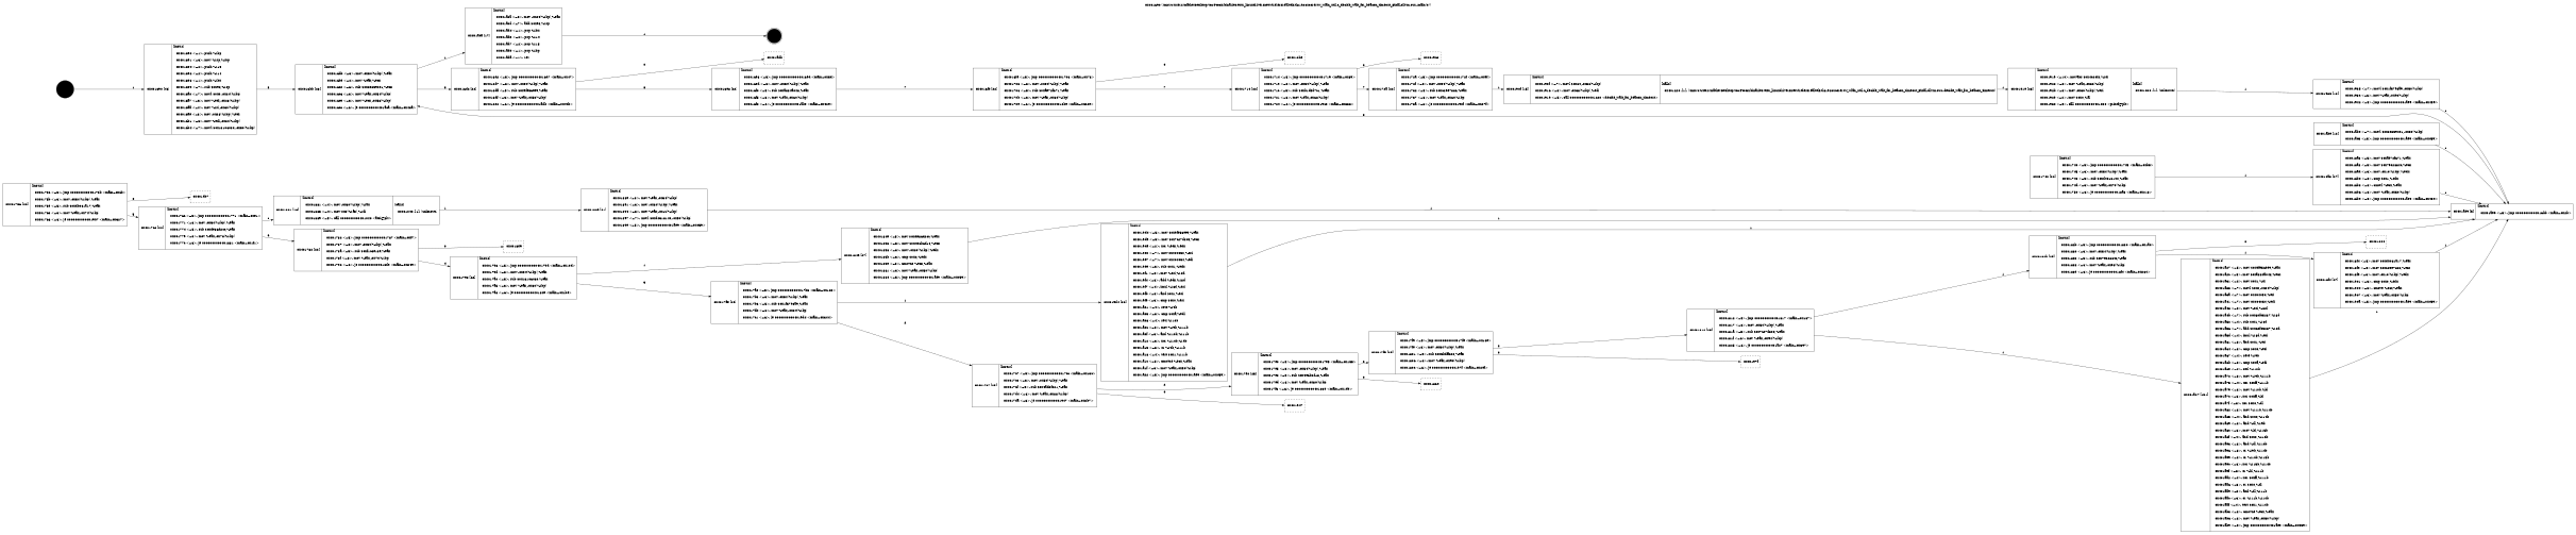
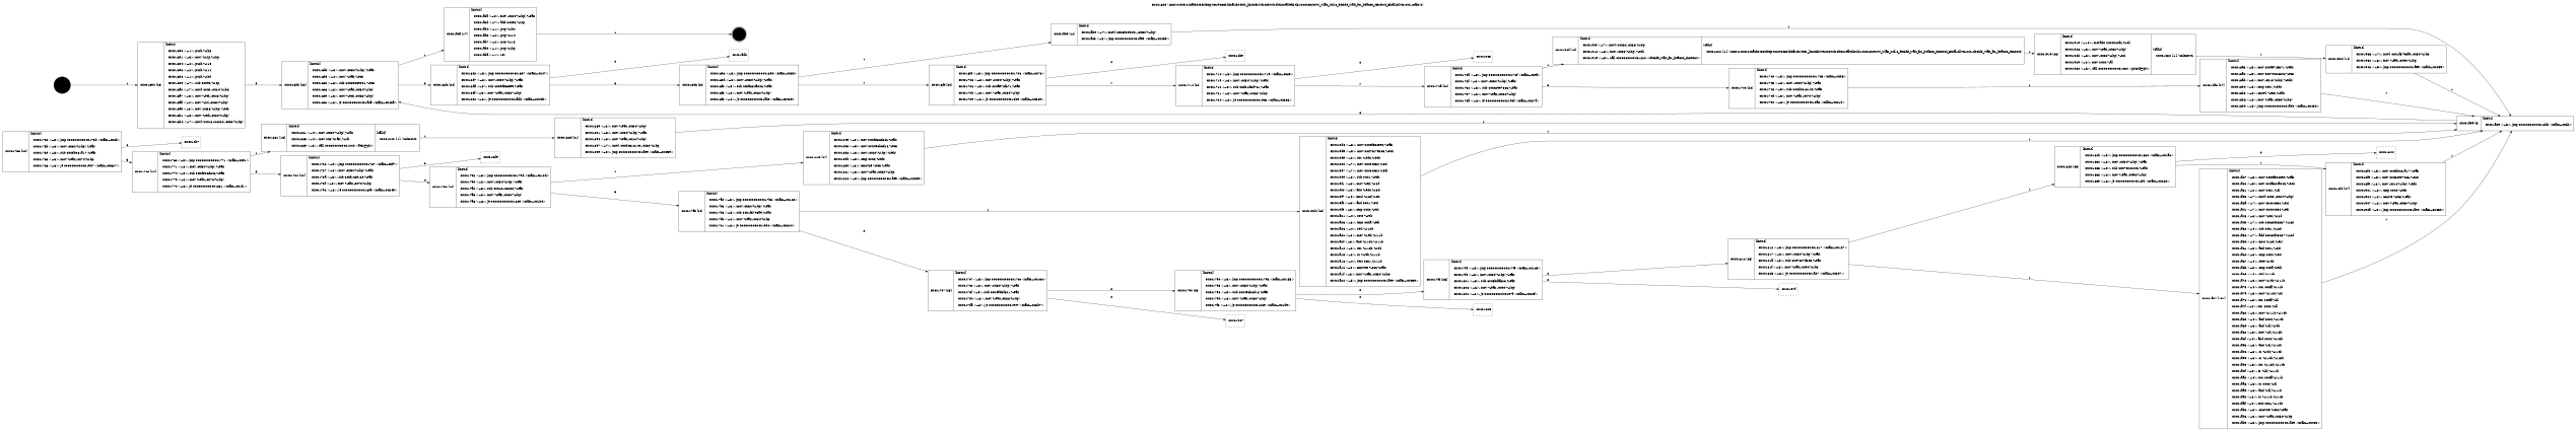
  digraph {
    label="0x401690 (/mnt/c/Users/mathe/Desktop/tcc/POCII/binaries/extr_linuxdriversnetwirelessrealtekrtl8192cucorertw_wlan_util.c_decide_wait_for_beacon_timeout_Final-ollvm.out::main(0))"
    labelloc=t
    rankdir=LR
    node [shape=record]
    Entry [fillcolor=black height=0.3 shape=circle style=filled width=0.3]
    n2 [label="{\n     0x401690 [43]\l\n     | [instrs]\l\n     &nbsp;&nbsp;0x401690 \<+1\>: push %rbp\l\n     &nbsp;&nbsp;0x401691 \<+3\>: mov %rsp,%rbp\l\n     &nbsp;&nbsp;0x401694 \<+2\>: push %r15\l\n     &nbsp;&nbsp;0x401696 \<+2\>: push %r14\l\n     &nbsp;&nbsp;0x401698 \<+1\>: push %rbx\l\n     &nbsp;&nbsp;0x401699 \<+7\>: sub $0x98,%rsp\l\n     &nbsp;&nbsp;0x4016a0 \<+7\>: movl $0x0,-0x24(%rbp)\l\n     &nbsp;&nbsp;0x4016a7 \<+3\>: mov %edi,-0x28(%rbp)\l\n     &nbsp;&nbsp;0x4016aa \<+4\>: mov %rsi,-0x30(%rbp)\l\n     &nbsp;&nbsp;0x4016ae \<+3\>: mov -0x28(%rbp),%edi\l\n     &nbsp;&nbsp;0x4016b1 \<+3\>: mov %edi,-0x20(%rbp)\l\n     &nbsp;&nbsp;0x4016b4 \<+7\>: movl $0x13106030,-0x50(%rbp)\l\n  }"]
    n3 [label="{\n     0x4016bb [23]\l\n     | [instrs]\l\n     &nbsp;&nbsp;0x4016bb \<+3\>: mov -0x50(%rbp),%eax\l\n     &nbsp;&nbsp;0x4016be \<+2\>: mov %eax,%ecx\l\n     &nbsp;&nbsp;0x4016c0 \<+6\>: sub $0x8e8590e1,%ecx\l\n     &nbsp;&nbsp;0x4016c6 \<+3\>: mov %eax,-0x54(%rbp)\l\n     &nbsp;&nbsp;0x4016c9 \<+3\>: mov %ecx,-0x58(%rbp)\l\n     &nbsp;&nbsp;0x4016cc \<+6\>: je 0000000000401aca \<main+0x43a\>\l\n  }"]
    n4 [label="{\n     0x401aca [17]\l\n     | [instrs]\l\n     &nbsp;&nbsp;0x401aca \<+3\>: mov -0x24(%rbp),%eax\l\n     &nbsp;&nbsp;0x401acd \<+7\>: add $0x98,%rsp\l\n     &nbsp;&nbsp;0x401ad4 \<+1\>: pop %rbx\l\n     &nbsp;&nbsp;0x401ad5 \<+2\>: pop %r14\l\n     &nbsp;&nbsp;0x401ad7 \<+2\>: pop %r15\l\n     &nbsp;&nbsp;0x401ad9 \<+1\>: pop %rbp\l\n     &nbsp;&nbsp;0x401ada \<+1\>: ret\l\n  }"]
    n5 [label="{\n     0x4016d2 [22]\l\n     | [instrs]\l\n     &nbsp;&nbsp;0x4016d2 \<+5\>: jmp 00000000004016d7 \<main+0x47\>\l\n     &nbsp;&nbsp;0x4016d7 \<+3\>: mov -0x54(%rbp),%eax\l\n     &nbsp;&nbsp;0x4016da \<+5\>: sub $0x9fe56ee9,%eax\l\n     &nbsp;&nbsp;0x4016df \<+3\>: mov %eax,-0x5c(%rbp)\l\n     &nbsp;&nbsp;0x4016e2 \<+6\>: je 0000000000401adb \<main+0x44b\>\l\n  }"]
    Exit [fillcolor=black height=0.3 peripheries=2 shape=circle style=filled width=0.3]
    n7 [label="{\n     0x401adb\l\n  }" style=dashed]
    n8 [label="{\n     0x4016e8 [22]\l\n     | [instrs]\l\n     &nbsp;&nbsp;0x4016e8 \<+5\>: jmp 00000000004016ed \<main+0x5d\>\l\n     &nbsp;&nbsp;0x4016ed \<+3\>: mov -0x54(%rbp),%eax\l\n     &nbsp;&nbsp;0x4016f0 \<+5\>: sub $0xa884a048,%eax\l\n     &nbsp;&nbsp;0x4016f5 \<+3\>: mov %eax,-0x60(%rbp)\l\n     &nbsp;&nbsp;0x4016f8 \<+6\>: je 0000000000401abe \<main+0x42e\>\l\n  }"]
    n9 [label="{\n     0x401abe [12]\l\n     | [instrs]\l\n     &nbsp;&nbsp;0x401abe \<+7\>: movl $0x8e8590e1,-0x50(%rbp)\l\n     &nbsp;&nbsp;0x401ac5 \<+5\>: jmp 0000000000401ae9 \<main+0x459\>\l\n  }"]
    n10 [label="{\n     0x4016fe [22]\l\n     | [instrs]\l\n     &nbsp;&nbsp;0x4016fe \<+5\>: jmp 0000000000401703 \<main+0x73\>\l\n     &nbsp;&nbsp;0x401703 \<+3\>: mov -0x54(%rbp),%eax\l\n     &nbsp;&nbsp;0x401706 \<+5\>: sub $0xae72f671,%eax\l\n     &nbsp;&nbsp;0x40170b \<+3\>: mov %eax,-0x64(%rbp)\l\n     &nbsp;&nbsp;0x40170e \<+6\>: je 00000000004018be \<main+0x22e\>\l\n  }"]
    n11 [label="{\n     0x401ae9 [5]\l\n     | [instrs]\l\n     &nbsp;&nbsp;0x401ae9 \<+5\>: jmp 00000000004016bb \<main+0x2b\>\l\n  }"]
    n12 [label="{\n     0x4018be\l\n  }" style=dashed]
    n13 [label="{\n     0x401714 [22]\l\n     | [instrs]\l\n     &nbsp;&nbsp;0x401714 \<+5\>: jmp 0000000000401719 \<main+0x89\>\l\n     &nbsp;&nbsp;0x401719 \<+3\>: mov -0x54(%rbp),%eax\l\n     &nbsp;&nbsp;0x40171c \<+5\>: sub $0xb1d5d7c1,%eax\l\n     &nbsp;&nbsp;0x401721 \<+3\>: mov %eax,-0x68(%rbp)\l\n     &nbsp;&nbsp;0x401724 \<+6\>: je 00000000004019c3 \<main+0x333\>\l\n  }"]
    n14 [label="{\n     0x401935 [18]\l\n     | [instrs]\l\n     &nbsp;&nbsp;0x401935 \<+7\>: movl $0x1f5798a9,-0x50(%rbp)\l\n     &nbsp;&nbsp;0x40193c \<+6\>: mov %eax,-0x9c(%rbp)\l\n     &nbsp;&nbsp;0x401942 \<+5\>: jmp 0000000000401ae9 \<main+0x459\>\l\n  }"]
    n15 [label="{\n     0x4019c3\l\n  }" style=dashed]
    n16 [label="{\n     0x40172a [22]\l\n     | [instrs]\l\n     &nbsp;&nbsp;0x40172a \<+5\>: jmp 000000000040172f \<main+0x9f\>\l\n     &nbsp;&nbsp;0x40172f \<+3\>: mov -0x54(%rbp),%eax\l\n     &nbsp;&nbsp;0x401732 \<+5\>: sub $0xc29e7886,%eax\l\n     &nbsp;&nbsp;0x401737 \<+3\>: mov %eax,-0x6c(%rbp)\l\n     &nbsp;&nbsp;0x40173a \<+6\>: je 000000000040190f \<main+0x27f\>\l\n  }"]
    n17 [label="{\n     0x40191e [23]\l\n     | [instrs]\l\n     &nbsp;&nbsp;0x40191e \<+10\>: movabs $0x4020f2,%rdi\l\n     &nbsp;&nbsp;0x401928 \<+3\>: mov %eax,-0x3c(%rbp)\l\n     &nbsp;&nbsp;0x40192b \<+3\>: mov -0x3c(%rbp),%esi\l\n     &nbsp;&nbsp;0x40192e \<+2\>: mov $0x0,%al\l\n     &nbsp;&nbsp;0x401930 \<+5\>: call 0000000000401030 \<printf@plt\>\l\n     | [calls]\l\n     &nbsp;&nbsp;0x401030 \{1\} (unknown)\l\n  }"]
    n18 [label="{\n     0x40190f [15]\l\n     | [instrs]\l\n     &nbsp;&nbsp;0x40190f \<+7\>: movl $0x64,-0x38(%rbp)\l\n     &nbsp;&nbsp;0x401916 \<+3\>: mov -0x38(%rbp),%edi\l\n     &nbsp;&nbsp;0x401919 \<+5\>: call 0000000000401220 \<decide_wait_for_beacon_timeout\>\l\n     | [calls]\l\n     &nbsp;&nbsp;0x401220 \{1\} (/mnt/c/Users/mathe/Desktop/tcc/POCII/binaries/extr_linuxdriversnetwirelessrealtekrtl8192cucorertw_wlan_util.c_decide_wait_for_beacon_timeout_Final-ollvm.out::decide_wait_for_beacon_timeout)\l\n  }"]
    n19 [label="{\n     0x401740 [22]\l\n     | [instrs]\l\n     &nbsp;&nbsp;0x401740 \<+5\>: jmp 0000000000401745 \<main+0xb5\>\l\n     &nbsp;&nbsp;0x401745 \<+3\>: mov -0x54(%rbp),%eax\l\n     &nbsp;&nbsp;0x401748 \<+5\>: sub $0xd4318140,%eax\l\n     &nbsp;&nbsp;0x40174d \<+3\>: mov %eax,-0x70(%rbp)\l\n     &nbsp;&nbsp;0x401750 \<+6\>: je 00000000004018a3 \<main+0x213\>\l\n  }"]
    n20 [label="{\n     0x401844\l\n  }" style=dashed]
    n21 [label="{\n     0x4018a3 [27]\l\n     | [instrs]\l\n     &nbsp;&nbsp;0x4018a3 \<+5\>: mov $0xae72f671,%eax\l\n     &nbsp;&nbsp;0x4018a8 \<+5\>: mov $0x7e02884c,%ecx\l\n     &nbsp;&nbsp;0x4018ad \<+3\>: mov -0x1c(%rbp),%edx\l\n     &nbsp;&nbsp;0x4018b0 \<+3\>: cmp $0x1,%edx\l\n     &nbsp;&nbsp;0x4018b3 \<+3\>: cmovl %ecx,%eax\l\n     &nbsp;&nbsp;0x4018b6 \<+3\>: mov %eax,-0x50(%rbp)\l\n     &nbsp;&nbsp;0x4018b9 \<+5\>: jmp 0000000000401ae9 \<main+0x459\>\l\n  }"]
    n22 [label="{\n     0x4018f4 [27]\l\n     | [instrs]\l\n     &nbsp;&nbsp;0x4018f4 \<+5\>: mov $0xdb081a17,%eax\l\n     &nbsp;&nbsp;0x4018f9 \<+5\>: mov $0xc29e7886,%ecx\l\n     &nbsp;&nbsp;0x4018fe \<+3\>: mov -0x1c(%rbp),%edx\l\n     &nbsp;&nbsp;0x401901 \<+3\>: cmp $0x0,%edx\l\n     &nbsp;&nbsp;0x401904 \<+3\>: cmove %ecx,%eax\l\n     &nbsp;&nbsp;0x401907 \<+3\>: mov %eax,-0x50(%rbp)\l\n     &nbsp;&nbsp;0x40190a \<+5\>: jmp 0000000000401ae9 \<main+0x459\>\l\n  }"]
    n23 [label="{\n     0x401756 [22]\l\n     | [instrs]\l\n     &nbsp;&nbsp;0x401756 \<+5\>: jmp 000000000040175b \<main+0xcb\>\l\n     &nbsp;&nbsp;0x40175b \<+3\>: mov -0x54(%rbp),%eax\l\n     &nbsp;&nbsp;0x40175e \<+5\>: sub $0xdb081a17,%eax\l\n     &nbsp;&nbsp;0x401763 \<+3\>: mov %eax,-0x74(%rbp)\l\n     &nbsp;&nbsp;0x401766 \<+6\>: je 00000000004019b7 \<main+0x327\>\l\n  }"]
    n24 [label="{\n     0x4019b7\l\n  }" style=dashed]
    n25 [label="{\n     0x40176c [22]\l\n     | [instrs]\l\n     &nbsp;&nbsp;0x40176c \<+5\>: jmp 0000000000401771 \<main+0xe1\>\l\n     &nbsp;&nbsp;0x401771 \<+3\>: mov -0x54(%rbp),%eax\l\n     &nbsp;&nbsp;0x401774 \<+5\>: sub $0xde86d2cc,%eax\l\n     &nbsp;&nbsp;0x401779 \<+3\>: mov %eax,-0x78(%rbp)\l\n     &nbsp;&nbsp;0x40177c \<+6\>: je 0000000000401881 \<main+0x1f1\>\l\n  }"]
    n26 [label="{\n     0x40182b [25]\l\n     | [instrs]\l\n     &nbsp;&nbsp;0x40182b \<+5\>: jmp 0000000000401830 \<main+0x1a0\>\l\n     &nbsp;&nbsp;0x401830 \<+3\>: mov -0x54(%rbp),%eax\l\n     &nbsp;&nbsp;0x401833 \<+5\>: sub $0x7e02884c,%eax\l\n     &nbsp;&nbsp;0x401838 \<+6\>: mov %eax,-0x98(%rbp)\l\n     &nbsp;&nbsp;0x40183e \<+6\>: je 00000000004018f4 \<main+0x264\>\l\n  }"]
    n27 [label="{\n     0x401881 [13]\l\n     | [instrs]\l\n     &nbsp;&nbsp;0x401881 \<+4\>: mov -0x30(%rbp),%rax\l\n     &nbsp;&nbsp;0x401885 \<+4\>: mov 0x8(%rax),%rdi\l\n     &nbsp;&nbsp;0x401889 \<+5\>: call 0000000000401040 \<atoi@plt\>\l\n     | [calls]\l\n     &nbsp;&nbsp;0x401040 \{1\} (unknown)\l\n  }"]
    n28 [label="{\n     0x401782 [22]\l\n     | [instrs]\l\n     &nbsp;&nbsp;0x401782 \<+5\>: jmp 0000000000401787 \<main+0xf7\>\l\n     &nbsp;&nbsp;0x401787 \<+3\>: mov -0x54(%rbp),%eax\l\n     &nbsp;&nbsp;0x40178a \<+5\>: sub $0xf1c6e18e,%eax\l\n     &nbsp;&nbsp;0x40178f \<+3\>: mov %eax,-0x7c(%rbp)\l\n     &nbsp;&nbsp;0x401792 \<+6\>: je 00000000004018d9 \<main+0x249\>\l\n  }"]
    n29 [label="{\n     0x401a27 [151]\l\n     | [instrs]\l\n     &nbsp;&nbsp;0x401a27 \<+5\>: mov $0x9fe56ee9,%eax\l\n     &nbsp;&nbsp;0x401a2c \<+5\>: mov $0xa884a048,%ecx\l\n     &nbsp;&nbsp;0x401a31 \<+2\>: mov $0x1,%dl\l\n     &nbsp;&nbsp;0x401a33 \<+7\>: movl $0x0,-0x24(%rbp)\l\n     &nbsp;&nbsp;0x401a3a \<+7\>: mov 0x404050,%esi\l\n     &nbsp;&nbsp;0x401a41 \<+7\>: mov 0x404054,%edi\l\n     &nbsp;&nbsp;0x401a48 \<+3\>: mov %esi,%r8d\l\n     &nbsp;&nbsp;0x401a4b \<+7\>: sub $0x60f05237,%r8d\l\n     &nbsp;&nbsp;0x401a52 \<+4\>: sub $0x1,%r8d\l\n     &nbsp;&nbsp;0x401a56 \<+7\>: add $0x60f05237,%r8d\l\n     &nbsp;&nbsp;0x401a5d \<+4\>: imul %r8d,%esi\l\n     &nbsp;&nbsp;0x401a61 \<+3\>: and $0x1,%esi\l\n     &nbsp;&nbsp;0x401a64 \<+3\>: cmp $0x0,%esi\l\n     &nbsp;&nbsp;0x401a67 \<+4\>: sete %r9b\l\n     &nbsp;&nbsp;0x401a6b \<+3\>: cmp $0xa,%edi\l\n     &nbsp;&nbsp;0x401a6e \<+4\>: setl %r10b\l\n     &nbsp;&nbsp;0x401a72 \<+3\>: mov %r9b,%r11b\l\n     &nbsp;&nbsp;0x401a75 \<+4\>: xor $0xff,%r11b\l\n     &nbsp;&nbsp;0x401a79 \<+3\>: mov %r10b,%bl\l\n     &nbsp;&nbsp;0x401a7c \<+3\>: xor $0xff,%bl\l\n     &nbsp;&nbsp;0x401a7f \<+3\>: xor $0x0,%dl\l\n     &nbsp;&nbsp;0x401a82 \<+3\>: mov %r11b,%r14b\l\n     &nbsp;&nbsp;0x401a85 \<+4\>: and $0x0,%r14b\l\n     &nbsp;&nbsp;0x401a89 \<+3\>: and %dl,%r9b\l\n     &nbsp;&nbsp;0x401a8c \<+3\>: mov %bl,%r15b\l\n     &nbsp;&nbsp;0x401a8f \<+4\>: and $0x0,%r15b\l\n     &nbsp;&nbsp;0x401a93 \<+3\>: and %dl,%r10b\l\n     &nbsp;&nbsp;0x401a96 \<+3\>: or %r9b,%r14b\l\n     &nbsp;&nbsp;0x401a99 \<+3\>: or %r10b,%r15b\l\n     &nbsp;&nbsp;0x401a9c \<+3\>: xor %r15b,%r14b\l\n     &nbsp;&nbsp;0x401a9f \<+3\>: or %bl,%r11b\l\n     &nbsp;&nbsp;0x401aa2 \<+4\>: xor $0xff,%r11b\l\n     &nbsp;&nbsp;0x401aa6 \<+3\>: or $0x0,%dl\l\n     &nbsp;&nbsp;0x401aa9 \<+3\>: and %dl,%r11b\l\n     &nbsp;&nbsp;0x401aac \<+3\>: or %r11b,%r14b\l\n     &nbsp;&nbsp;0x401aaf \<+4\>: test $0x1,%r14b\l\n     &nbsp;&nbsp;0x401ab3 \<+3\>: cmovne %ecx,%eax\l\n     &nbsp;&nbsp;0x401ab6 \<+3\>: mov %eax,-0x50(%rbp)\l\n     &nbsp;&nbsp;0x401ab9 \<+5\>: jmp 0000000000401ae9 \<main+0x459\>\l\n  }"]
    n30 [label="{\n     0x40188e [21]\l\n     | [instrs]\l\n     &nbsp;&nbsp;0x40188e \<+3\>: mov %eax,-0x34(%rbp)\l\n     &nbsp;&nbsp;0x401891 \<+3\>: mov -0x34(%rbp),%eax\l\n     &nbsp;&nbsp;0x401894 \<+3\>: mov %eax,-0x1c(%rbp)\l\n     &nbsp;&nbsp;0x401897 \<+7\>: movl $0xd4318140,-0x50(%rbp)\l\n     &nbsp;&nbsp;0x40189e \<+5\>: jmp 0000000000401ae9 \<main+0x459\>\l\n  }"]
    n31 [label="{\n     0x4018d9\l\n  }" style=dashed]
    n32 [label="{\n     0x401798 [22]\l\n     | [instrs]\l\n     &nbsp;&nbsp;0x401798 \<+5\>: jmp 000000000040179d \<main+0x10d\>\l\n     &nbsp;&nbsp;0x40179d \<+3\>: mov -0x54(%rbp),%eax\l\n     &nbsp;&nbsp;0x4017a0 \<+5\>: sub $0x13106030,%eax\l\n     &nbsp;&nbsp;0x4017a5 \<+3\>: mov %eax,-0x80(%rbp)\l\n     &nbsp;&nbsp;0x4017a8 \<+6\>: je 000000000040184e \<main+0x1be\>\l\n  }"]
    n33 [label="{\n     0x401812 [25]\l\n     | [instrs]\l\n     &nbsp;&nbsp;0x401812 \<+5\>: jmp 0000000000401817 \<main+0x187\>\l\n     &nbsp;&nbsp;0x401817 \<+3\>: mov -0x54(%rbp),%eax\l\n     &nbsp;&nbsp;0x40181a \<+5\>: sub $0x7c27d305,%eax\l\n     &nbsp;&nbsp;0x40181f \<+6\>: mov %eax,-0x94(%rbp)\l\n     &nbsp;&nbsp;0x401825 \<+6\>: je 0000000000401a27 \<main+0x397\>\l\n  }"]
    n34 [label="{\n     0x40184e [27]\l\n     | [instrs]\l\n     &nbsp;&nbsp;0x40184e \<+5\>: mov $0xde86d2cc,%eax\l\n     &nbsp;&nbsp;0x401853 \<+5\>: mov $0x4e6b6d18,%ecx\l\n     &nbsp;&nbsp;0x401858 \<+3\>: mov -0x20(%rbp),%edx\l\n     &nbsp;&nbsp;0x40185b \<+3\>: cmp $0x2,%edx\l\n     &nbsp;&nbsp;0x40185e \<+3\>: cmovne %ecx,%eax\l\n     &nbsp;&nbsp;0x401861 \<+3\>: mov %eax,-0x50(%rbp)\l\n     &nbsp;&nbsp;0x401864 \<+5\>: jmp 0000000000401ae9 \<main+0x459\>\l\n  }"]
    n35 [label="{\n     0x4017ae [25]\l\n     | [instrs]\l\n     &nbsp;&nbsp;0x4017ae \<+5\>: jmp 00000000004017b3 \<main+0x123\>\l\n     &nbsp;&nbsp;0x4017b3 \<+3\>: mov -0x54(%rbp),%eax\l\n     &nbsp;&nbsp;0x4017b6 \<+5\>: sub $0x1f5798a9,%eax\l\n     &nbsp;&nbsp;0x4017bb \<+6\>: mov %eax,-0x84(%rbp)\l\n     &nbsp;&nbsp;0x4017c1 \<+6\>: je 00000000004019d4 \<main+0x344\>\l\n  }"]
    n36 [label="{\n     0x40197f\l\n  }" style=dashed]
    n37 [label="{\n     0x4019d4 [83]\l\n     | [instrs]\l\n     &nbsp;&nbsp;0x4019d4 \<+5\>: mov $0x9fe56ee9,%eax\l\n     &nbsp;&nbsp;0x4019d9 \<+5\>: mov $0x7c27d305,%ecx\l\n     &nbsp;&nbsp;0x4019de \<+2\>: xor %edx,%edx\l\n     &nbsp;&nbsp;0x4019e0 \<+7\>: mov 0x404050,%esi\l\n     &nbsp;&nbsp;0x4019e7 \<+7\>: mov 0x404054,%edi\l\n     &nbsp;&nbsp;0x4019ee \<+3\>: sub $0x1,%edx\l\n     &nbsp;&nbsp;0x4019f1 \<+3\>: mov %esi,%r8d\l\n     &nbsp;&nbsp;0x4019f4 \<+3\>: add %edx,%r8d\l\n     &nbsp;&nbsp;0x4019f7 \<+4\>: imul %r8d,%esi\l\n     &nbsp;&nbsp;0x4019fb \<+3\>: and $0x1,%esi\l\n     &nbsp;&nbsp;0x4019fe \<+3\>: cmp $0x0,%esi\l\n     &nbsp;&nbsp;0x401a01 \<+4\>: sete %r9b\l\n     &nbsp;&nbsp;0x401a05 \<+3\>: cmp $0xa,%edi\l\n     &nbsp;&nbsp;0x401a08 \<+4\>: setl %r10b\l\n     &nbsp;&nbsp;0x401a0c \<+3\>: mov %r9b,%r11b\l\n     &nbsp;&nbsp;0x401a0f \<+3\>: and %r10b,%r11b\l\n     &nbsp;&nbsp;0x401a12 \<+3\>: xor %r10b,%r9b\l\n     &nbsp;&nbsp;0x401a15 \<+3\>: or %r9b,%r11b\l\n     &nbsp;&nbsp;0x401a18 \<+4\>: test $0x1,%r11b\l\n     &nbsp;&nbsp;0x401a1c \<+3\>: cmovne %ecx,%eax\l\n     &nbsp;&nbsp;0x401a1f \<+3\>: mov %eax,-0x50(%rbp)\l\n     &nbsp;&nbsp;0x401a22 \<+5\>: jmp 0000000000401ae9 \<main+0x459\>\l\n  }"]
    n38 [label="{\n     0x4017c7 [25]\l\n     | [instrs]\l\n     &nbsp;&nbsp;0x4017c7 \<+5\>: jmp 00000000004017cc \<main+0x13c\>\l\n     &nbsp;&nbsp;0x4017cc \<+3\>: mov -0x54(%rbp),%eax\l\n     &nbsp;&nbsp;0x4017cf \<+5\>: sub $0x4ad3f821,%eax\l\n     &nbsp;&nbsp;0x4017d4 \<+6\>: mov %eax,-0x88(%rbp)\l\n     &nbsp;&nbsp;0x4017da \<+6\>: je 0000000000401947 \<main+0x2b7\>\l\n  }"]
    n39 [label="{\n     0x4017f9 [25]\l\n     | [instrs]\l\n     &nbsp;&nbsp;0x4017f9 \<+5\>: jmp 00000000004017fe \<main+0x16e\>\l\n     &nbsp;&nbsp;0x4017fe \<+3\>: mov -0x54(%rbp),%eax\l\n     &nbsp;&nbsp;0x401801 \<+5\>: sub $0x5bdff823,%eax\l\n     &nbsp;&nbsp;0x401806 \<+6\>: mov %eax,-0x90(%rbp)\l\n     &nbsp;&nbsp;0x40180c \<+6\>: je 000000000040197f \<main+0x2ef\>\l\n  }"]
    n40 [label="{\n     0x4017e0 [25]\l\n     | [instrs]\l\n     &nbsp;&nbsp;0x4017e0 \<+5\>: jmp 00000000004017e5 \<main+0x155\>\l\n     &nbsp;&nbsp;0x4017e5 \<+3\>: mov -0x54(%rbp),%eax\l\n     &nbsp;&nbsp;0x4017e8 \<+5\>: sub $0x4e6b6d18,%eax\l\n     &nbsp;&nbsp;0x4017ed \<+6\>: mov %eax,-0x8c(%rbp)\l\n     &nbsp;&nbsp;0x4017f3 \<+6\>: je 0000000000401869 \<main+0x1d9\>\l\n  }"]
    n41 [label="{\n     0x401947\l\n  }" style=dashed]
    n42 [label="{\n     0x401869\l\n  }" style=dashed]
    Entry -> n2 [label=" 1"]
    n2 -> n3 [label=" 8"]
    n3 -> n4 [label=" 1"]
    n3 -> n5 [label=" 8"]
    n4 -> Exit [label=" 1"]
    n5 -> n7 [label=" 0"]
    n5 -> n8 [label=" 8"]
+   n8 -> n9 [label=" 1"]
    n8 -> n10 [label=" 7"]
    n9 -> n11 [label=" 1"]
    n10 -> n12 [label=" 0"]
    n10 -> n13 [label=" 7"]
    n11 -> n3 [label=" 8"]
    n13 -> n15 [label=" 0"]
    n13 -> n16 [label=" 7"]
    n14 -> n11 [label=" 1"]
    n16 -> n18 [label=" 1"]
+   n16 -> n19 [label=" 6"]
    n17 -> n14 [label=" 1"]
    n18 -> n17 [label=" 1"]
    n19 -> n21 [label=" 1"]
    n21 -> n11 [label=" 1"]
    n22 -> n11 [label=" 1"]
    n23 -> n24 [label=" 0"]
    n23 -> n25 [label=" 5"]
    n25 -> n27 [label=" 1"]
    n25 -> n28 [label=" 6"]
    n26 -> n20 [label=" 0"]
    n26 -> n22 [label=" 1"]
    n27 -> n30 [label=" 1"]
    n28 -> n31 [label=" 0"]
    n28 -> n32 [label=" 4"]
    n29 -> n11 [label=" 1"]
    n30 -> n11 [label=" 1"]
    n32 -> n34 [label=" 1"]
    n32 -> n35 [label=" 3"]
    n33 -> n26 [label=" 1"]
    n33 -> n29 [label=" 1"]
    n34 -> n11 [label=" 1"]
    n35 -> n37 [label=" 1"]
    n35 -> n38 [label=" 2"]
    n37 -> n11 [label=" 1"]
    n38 -> n40 [label=" 2"]
    n38 -> n41 [label=" 0"]
    n39 -> n33 [label=" 2"]
    n39 -> n36 [label=" 0"]
    n40 -> n39 [label=" 2"]
    n40 -> n42 [label=" 0"]
  }
